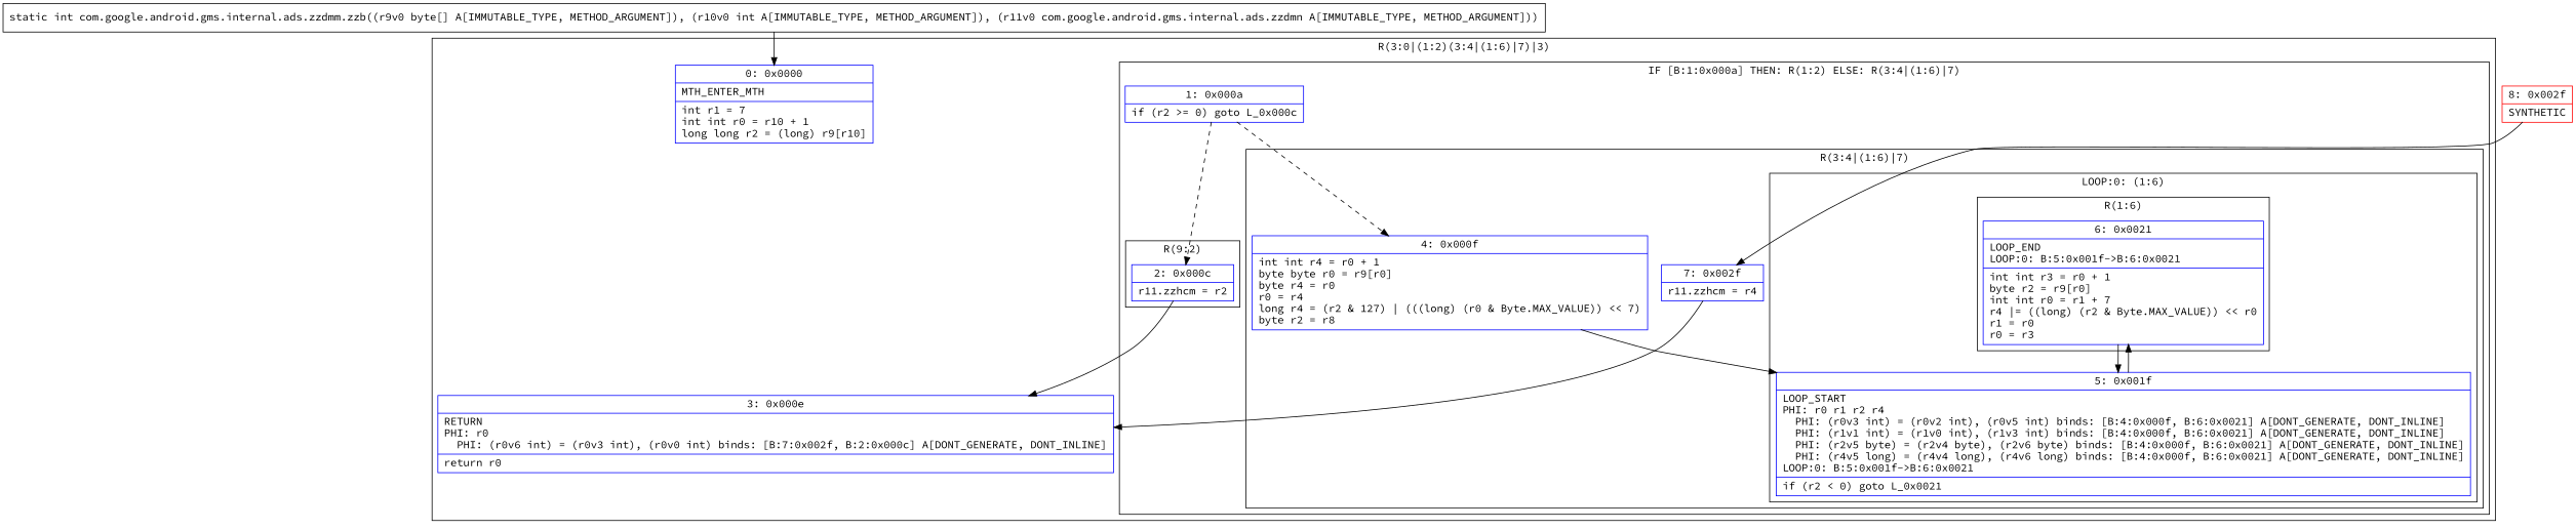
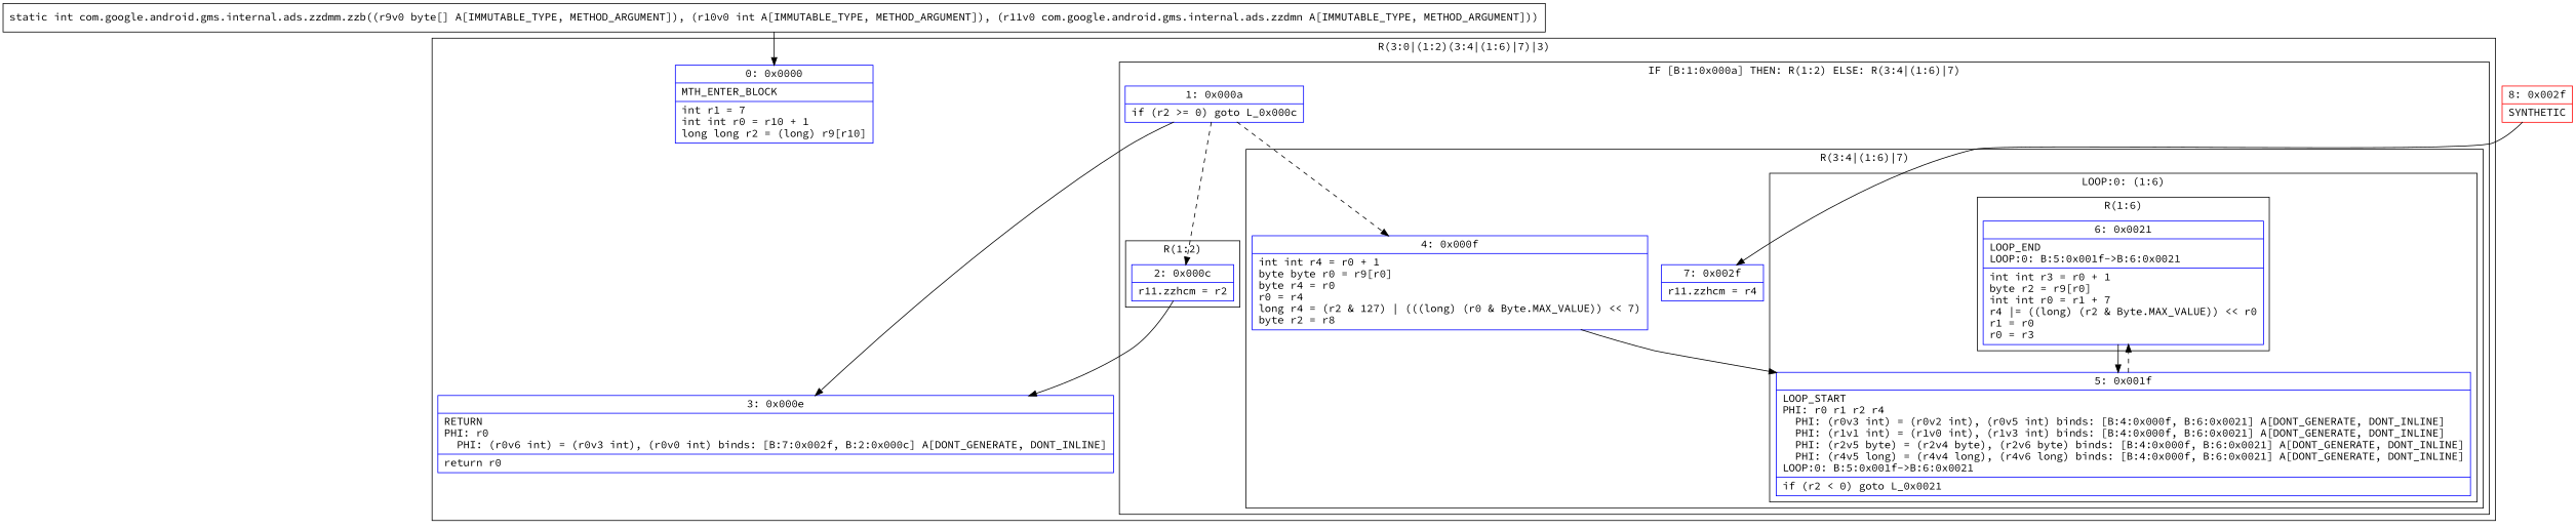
  digraph {
    fontname="Source Code Pro"
    node [color=blue fontname="Source Code Pro" shape=record]
    edge [fontname="Source Code Pro"]
    n1 [label="{2\:\ 0x000c|r11.zzhcm = r2\l}"]
    n2 [label="{6\:\ 0x0021|LOOP_END\lLOOP:0: B:5:0x001f\-\>B:6:0x0021\l|int int r3 = r0 + 1\lbyte r2 = r9[r0]\lint int r0 = r1 + 7\lr4 \|= ((long) (r2 & Byte.MAX_VALUE)) \<\< r0\lr1 = r0\lr0 = r3\l}"]
    n3 [label="{5\:\ 0x001f|LOOP_START\lPHI: r0 r1 r2 r4 \l  PHI: (r0v3 int) = (r0v2 int), (r0v5 int) binds: [B:4:0x000f, B:6:0x0021] A[DONT_GENERATE, DONT_INLINE]\l  PHI: (r1v1 int) = (r1v0 int), (r1v3 int) binds: [B:4:0x000f, B:6:0x0021] A[DONT_GENERATE, DONT_INLINE]\l  PHI: (r2v5 byte) = (r2v4 byte), (r2v6 byte) binds: [B:4:0x000f, B:6:0x0021] A[DONT_GENERATE, DONT_INLINE]\l  PHI: (r4v5 long) = (r4v4 long), (r4v6 long) binds: [B:4:0x000f, B:6:0x0021] A[DONT_GENERATE, DONT_INLINE]\lLOOP:0: B:5:0x001f\-\>B:6:0x0021\l|if (r2 \< 0) goto L_0x0021\l}"]
    n4 [label="{4\:\ 0x000f|int int r4 = r0 + 1\lbyte byte r0 = r9[r0]\lbyte r4 = r0\lr0 = r4\llong r4 = (r2 & 127) \| (((long) (r0 & Byte.MAX_VALUE)) \<\< 7)\lbyte r2 = r8\l}"]
    n5 [label="{7\:\ 0x002f|r11.zzhcm = r4\l}"]
    n6 [label="{1\:\ 0x000a|if (r2 \>= 0) goto L_0x000c\l}"]
-   n7 [label="{0\:\ 0x0000|MTH_ENTER_MTH\l|int r1 = 7\lint int r0 = r10 + 1\llong long r2 = (long) r9[r10]\l}"]
+   n7 [label="{0\:\ 0x0000|MTH_ENTER_BLOCK\l|int r1 = 7\lint int r0 = r10 + 1\llong long r2 = (long) r9[r10]\l}"]
    n8 [label="{3\:\ 0x000e|RETURN\lPHI: r0 \l  PHI: (r0v6 int) = (r0v3 int), (r0v0 int) binds: [B:7:0x002f, B:2:0x000c] A[DONT_GENERATE, DONT_INLINE]\l|return r0\l}"]
    n9 [color=red label="{8\:\ 0x002f|SYNTHETIC\l}"]
    n10 [label="{static int com.google.android.gms.internal.ads.zzdmm.zzb((r9v0 byte[] A[IMMUTABLE_TYPE, METHOD_ARGUMENT]), (r10v0 int A[IMMUTABLE_TYPE, METHOD_ARGUMENT]), (r11v0 com.google.android.gms.internal.ads.zzdmn A[IMMUTABLE_TYPE, METHOD_ARGUMENT])) }" color=""]
    subgraph cluster_1 {
      label="R(3:0|(1:2)(3:4|(1:6)|7)|3)"
      n7
      n8
      subgraph cluster_2 {
        label="IF [B:1:0x000a] THEN: R(1:2) ELSE: R(3:4|(1:6)|7)"
        n6
        subgraph cluster_3 {
-         label="R(9:2)"
+         label="R(1:2)"
          n1
        }
        subgraph cluster_4 {
          label="R(3:4|(1:6)|7)"
          n4
          n5
          subgraph cluster_5 {
            label="LOOP:0: (1:6)"
            n3
            subgraph cluster_6 {
              label="R(1:6)"
              n2
            }
          }
        }
      }
    }
    n1 -> n8
    n2 -> n3
-   n3 -> n2
+   n3 -> n2 [style=dashed]
    n4 -> n3
-   n5 -> n8
+   n6 -> n8
    n6 -> n1 [style=dashed]
    n6 -> n4 [style=dashed]
    n9 -> n5
    n10 -> n7
  }
